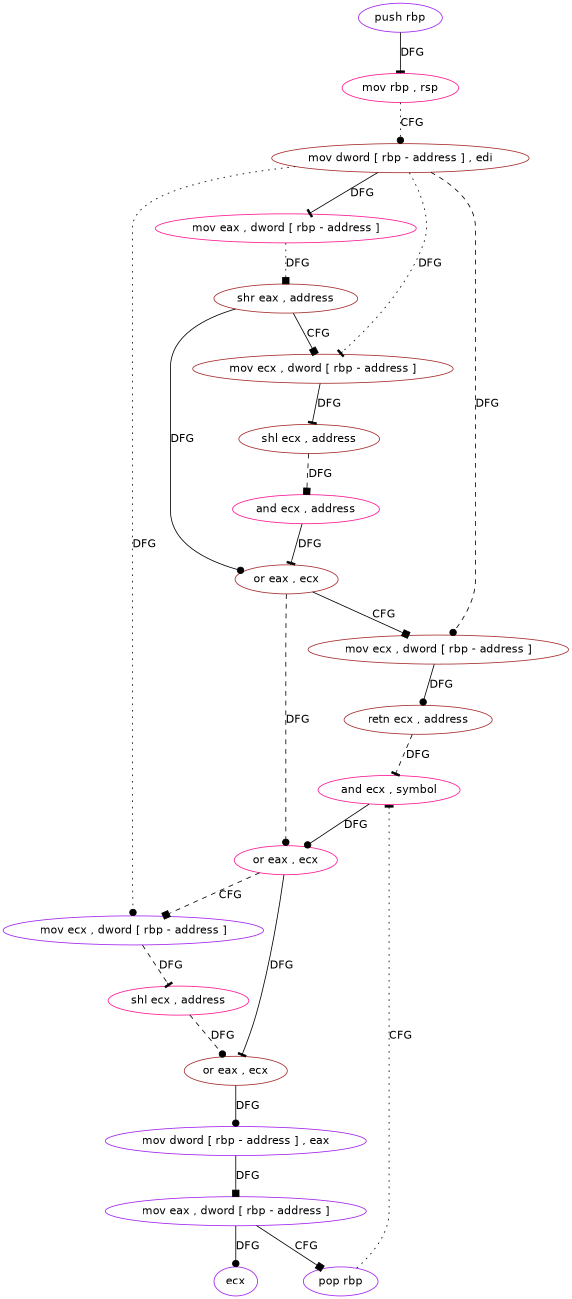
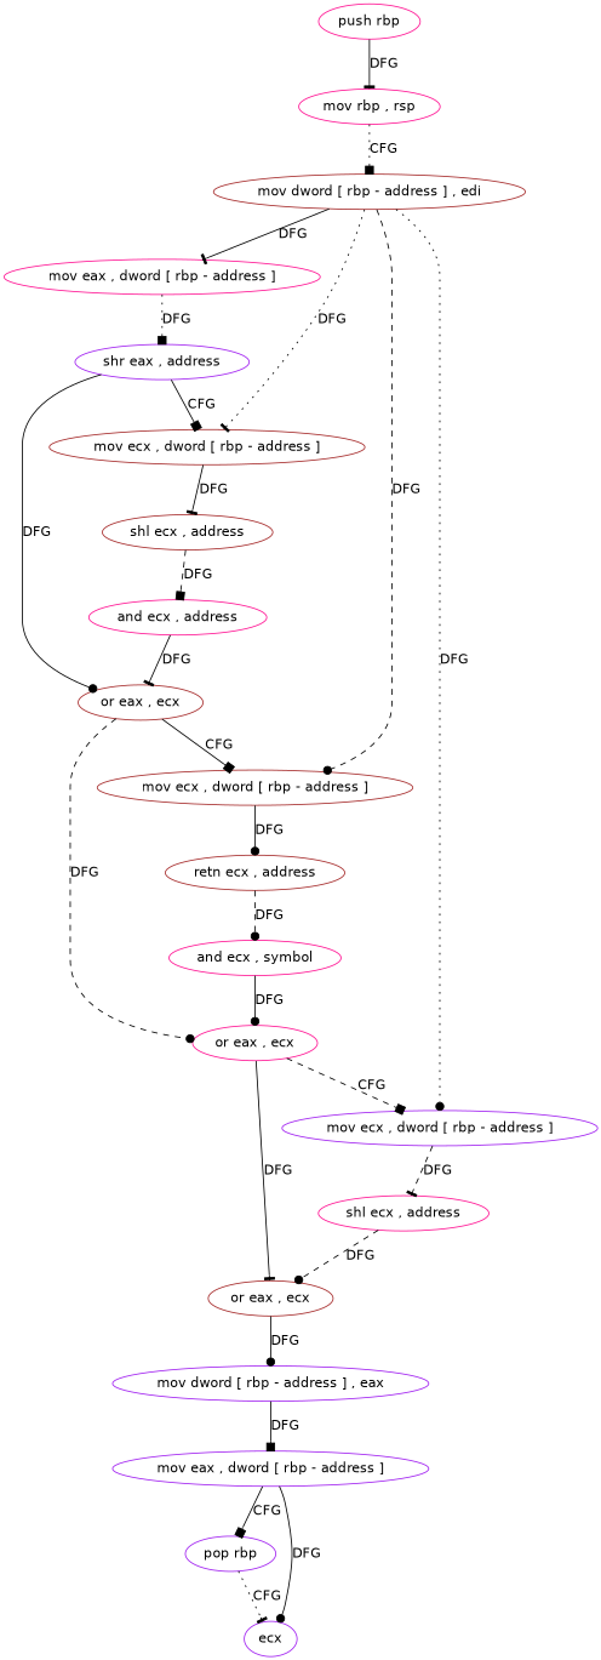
  digraph {
    fontname="DejaVu Sans"
    node [color=brown fontname="DejaVu Sans"]
    edge [arrowhead=dot fontname="DejaVu Sans" style=solid]
-   n1 [color=purple label="push rbp"]
+   n1 [color=deeppink label="push rbp"]
    n2 [color=deeppink label="mov rbp , rsp"]
    n3 [label="mov dword [ rbp - address ] , edi"]
    n4 [color=deeppink label="mov eax , dword [ rbp - address ]"]
    n5 [label="mov ecx , dword [ rbp - address ]"]
    n6 [label="mov ecx , dword [ rbp - address ]"]
    n7 [color=purple label="mov ecx , dword [ rbp - address ]"]
-   n8 [label="shr eax , address"]
+   n8 [color=purple label="shr eax , address"]
    n9 [label="shl ecx , address"]
    n10 [label="retn ecx , address"]
    n11 [color=deeppink label="shl ecx , address"]
    n12 [label="or eax , ecx"]
    n13 [color=deeppink label="or eax , ecx"]
    n14 [color=deeppink label="and ecx , address"]
    n15 [label="or eax , ecx"]
    n16 [color=deeppink label="and ecx , symbol"]
    n17 [color=purple label="mov dword [ rbp - address ] , eax"]
    n18 [color=purple label="mov eax , dword [ rbp - address ]"]
    n19 [color=purple label="pop rbp"]
    n20 [color=purple label=ecx]
    n1 -> n2 [arrowhead=tee label=DFG]
-   n2 -> n3 [label=CFG style=dotted]
+   n2 -> n3 [arrowhead=box label=CFG style=dotted]
    n3 -> n4 [arrowhead=tee label=DFG]
    n3 -> n5 [arrowhead=tee label=DFG style=dotted]
    n3 -> n6 [label=DFG style=dashed]
    n3 -> n7 [label=DFG style=dotted]
    n4 -> n8 [arrowhead=box label=DFG style=dotted]
    n5 -> n9 [arrowhead=tee label=DFG]
    n6 -> n10 [label=DFG]
    n7 -> n11 [arrowhead=tee label=DFG style=dashed]
    n8 -> n5 [arrowhead=box label=CFG]
    n8 -> n12 [label=DFG]
    n9 -> n14 [arrowhead=box label=DFG style=dashed]
-   n10 -> n16 [arrowhead=tee label=DFG style=dashed]
+   n10 -> n16 [label=DFG style=dashed]
    n11 -> n15 [label=DFG style=dashed]
    n12 -> n6 [arrowhead=box label=CFG]
    n12 -> n13 [label=DFG style=dashed]
    n13 -> n7 [arrowhead=box label=CFG style=dashed]
    n13 -> n15 [arrowhead=tee label=DFG]
    n14 -> n12 [arrowhead=tee label=DFG]
    n15 -> n17 [label=DFG]
    n16 -> n13 [label=DFG]
    n17 -> n18 [arrowhead=box label=DFG]
    n18 -> n19 [arrowhead=box label=CFG]
    n18 -> n20 [label=DFG]
-   n19 -> n16 [arrowhead=tee label=CFG style=dotted]
+   n19 -> n20 [arrowhead=tee label=CFG style=dotted]
  }
